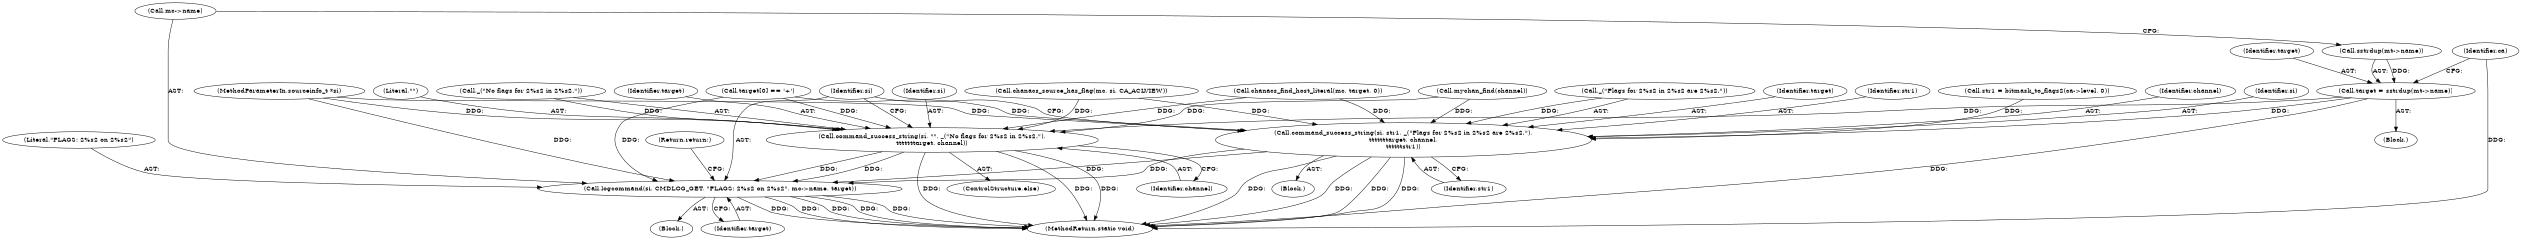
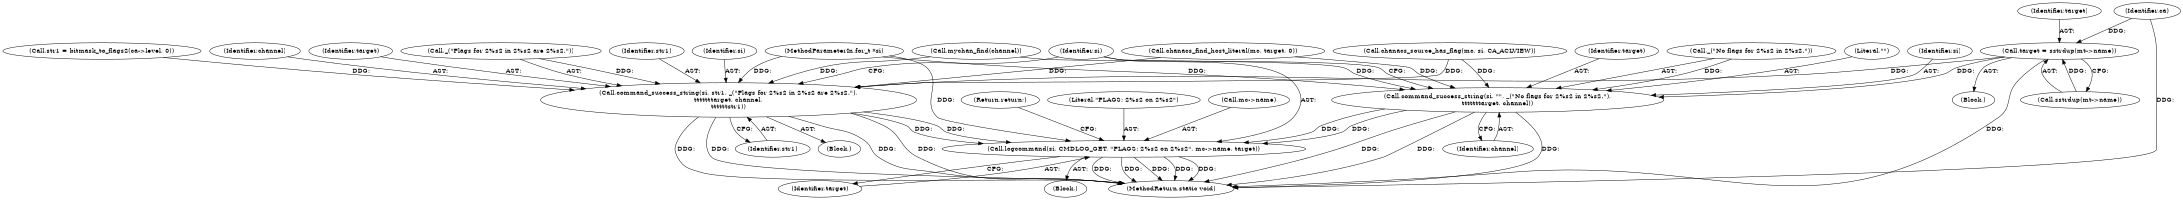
  digraph {
    n1 [label="(Call,target = sstrdup(mt->name))"]
    n2 [label="(Call,sstrdup(mt->name))"]
    n3 [label="(Call,command_success_string(si, str1, _(\"Flags for \2%s\2 in \2%s\2 are \2%s\2.\"),\n\t\t\t\t\t\ttarget, channel,\n\t\t\t\t\t\tstr1))"]
    n4 [label="(Call,command_success_string(si, \"\", _(\"No flags for \2%s\2 in \2%s\2.\"),\n\t\t\t\t\t\ttarget, channel))"]
    n5 [label="(Block,)"]
    n6 [label="(MethodReturn,static void)"]
    n7 [label="(Call,logcommand(si, CMDLOG_GET, \"FLAGS: \2%s\2 on \2%s\2\", mc->name, target))"]
    n8 [label="(Identifier,str1)"]
    n9 [label="(Block,)"]
-   n10 [label="(ControlStructure,else)"]
    n11 [label="(Identifier,channel)"]
    n12 [label="(Identifier,target)"]
    n13 [label="(Block,)"]
    n14 [label="(Call,_(\"Flags for \2%s\2 in \2%s\2 are \2%s\2.\"))"]
    n15 [label="(Identifier,ca)"]
    n16 [label="(Identifier,target)"]
    n17 [label="(Identifier,si)"]
    n18 [label="(Identifier,str1)"]
    n19 [label="(Call,_(\"No flags for \2%s\2 in \2%s\2.\"))"]
    n20 [label="(Call,mychan_find(channel))"]
    n21 [label="(Identifier,target)"]
    n22 [label="(Return,return;)"]
    n23 [label="(Literal,\"FLAGS: \2%s\2 on \2%s\2\")"]
    n24 [label="(Literal,\"\")"]
-   n25 [label="(MethodParameterIn,sourceinfo_t *si)"]
+   n25 [label="(MethodParameterIn,for_t *si)"]
    n26 [label="(Call,mc->name)"]
    n27 [label="(Identifier,si)"]
-   n28 [label="(Call,target[0] == '+')"]
    n29 [label="(Call,str1 = bitmask_to_flags2(ca->level, 0))"]
    n30 [label="(Identifier,target)"]
    n31 [label="(Identifier,channel)"]
    n32 [label="(Call,chanacs_find_host_literal(mc, target, 0))"]
    n33 [label="(Identifier,si)"]
    n34 [label="(Call,chanacs_source_has_flag(mc, si, CA_ACLVIEW))"]
-   n26 -> n2 [label="CFG: "]
+   n1 -> n2 [label="CFG: "]
    n1 -> n3 [label="DDG: "]
    n1 -> n4 [label="DDG: "]
    n1 -> n5 [label="AST: "]
    n1 -> n6 [label="DDG: "]
    n2 -> n1 [label="AST: "]
    n2 -> n1 [label="DDG: "]
    n3 -> n6 [label="DDG: "]
    n3 -> n6 [label="DDG: "]
    n3 -> n6 [label="DDG: "]
    n3 -> n6 [label="DDG: "]
    n3 -> n7 [label="DDG: "]
    n3 -> n7 [label="DDG: "]
    n3 -> n8 [label="CFG: "]
    n3 -> n9 [label="AST: "]
    n4 -> n6 [label="DDG: "]
    n4 -> n6 [label="DDG: "]
    n4 -> n6 [label="DDG: "]
    n4 -> n7 [label="DDG: "]
    n4 -> n7 [label="DDG: "]
-   n4 -> n10 [label="AST: "]
    n4 -> n11 [label="CFG: "]
    n7 -> n6 [label="DDG: "]
    n7 -> n6 [label="DDG: "]
    n7 -> n6 [label="DDG: "]
    n7 -> n6 [label="DDG: "]
    n7 -> n6 [label="DDG: "]
    n7 -> n12 [label="CFG: "]
    n7 -> n13 [label="AST: "]
    n8 -> n3 [label="AST: "]
    n11 -> n4 [label="AST: "]
    n12 -> n7 [label="AST: "]
    n14 -> n3 [label="AST: "]
    n14 -> n3 [label="DDG: "]
-   n15 -> n1 [label="CFG: "]
+   n15 -> n1 [label="DDG: "]
    n15 -> n6 [label="DDG: "]
    n16 -> n3 [label="AST: "]
    n17 -> n3 [label="CFG: "]
    n17 -> n4 [label="CFG: "]
    n17 -> n7 [label="AST: "]
    n18 -> n3 [label="AST: "]
    n19 -> n4 [label="AST: "]
    n19 -> n4 [label="DDG: "]
    n20 -> n3 [label="DDG: "]
    n20 -> n4 [label="DDG: "]
    n21 -> n1 [label="AST: "]
    n22 -> n7 [label="CFG: "]
    n23 -> n7 [label="AST: "]
    n24 -> n4 [label="AST: "]
    n25 -> n3 [label="DDG: "]
    n25 -> n4 [label="DDG: "]
    n25 -> n7 [label="DDG: "]
    n26 -> n7 [label="AST: "]
    n27 -> n4 [label="AST: "]
-   n28 -> n3 [label="DDG: "]
-   n28 -> n4 [label="DDG: "]
-   n28 -> n7 [label="DDG: "]
    n29 -> n3 [label="DDG: "]
    n30 -> n4 [label="AST: "]
    n31 -> n3 [label="AST: "]
    n32 -> n3 [label="DDG: "]
    n32 -> n4 [label="DDG: "]
    n33 -> n3 [label="AST: "]
    n34 -> n3 [label="DDG: "]
    n34 -> n4 [label="DDG: "]
  }
